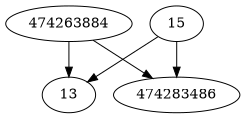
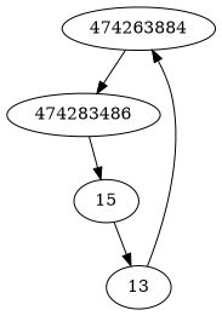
  strict digraph {
    474263884
    13
    474283486
    15
-   474263884 -> 13
+   13 -> 474263884
    474263884 -> 474283486
-   15 -> 474283486
+   474283486 -> 15
    15 -> 13
  }
